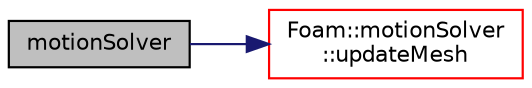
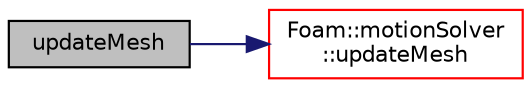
  digraph {
    rankdir=LR
    node [fontname=Helvetica fontsize=10 shape=record]
-   n1 [color=black fillcolor=grey75 fontcolor=black height=0.2 label=motionSolver style=filled width=0.4]
+   n1 [color=black fillcolor=grey75 fontcolor=black height=0.2 label=updateMesh style=filled width=0.4]
    n2 [color=red height=0.2 label="Foam::motionSolver\l::updateMesh" width=0.4]
    n1 -> n2 [color=midnightblue fontname=Helvetica fontsize=10 labelfontname=Helvetica labelfontsize=10 style=solid]
  }
